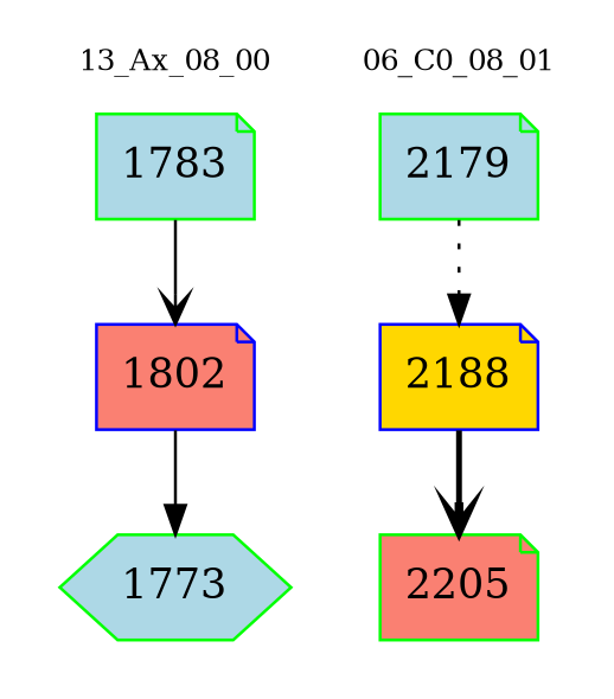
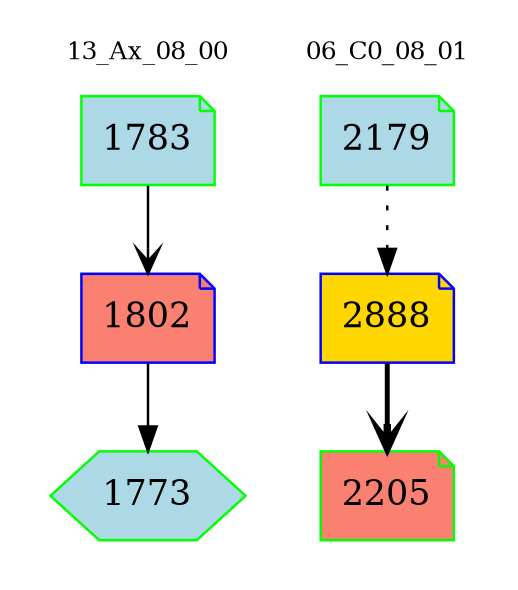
  digraph {
    node [color=green fillcolor=lightblue shape=note style=filled]
    edge [arrowhead=vee color=black style=solid]
    n1 [label=1783]
    n2 [color=blue fillcolor=salmon label=1802]
    n3 [label=1773 shape=hexagon]
    n4 [label=2179]
-   n5 [color=blue fillcolor=gold label=2188]
+   n5 [color=blue fillcolor=gold label=2888]
    n6 [fillcolor=salmon label=2205]
    subgraph cluster_1 {
      color=white
      fontsize=10
      label="13_Ax_08_00"
      n1
      n2
      n3
    }
    subgraph cluster_2 {
      color=white
      fontsize=10
      label="06_C0_08_01"
      n4
      n5
      n6
    }
    n1 -> n2
    n2 -> n3 [arrowhead=normal]
    n4 -> n5 [arrowhead=normal style=dotted]
    n5 -> n6 [style=bold]
  }
